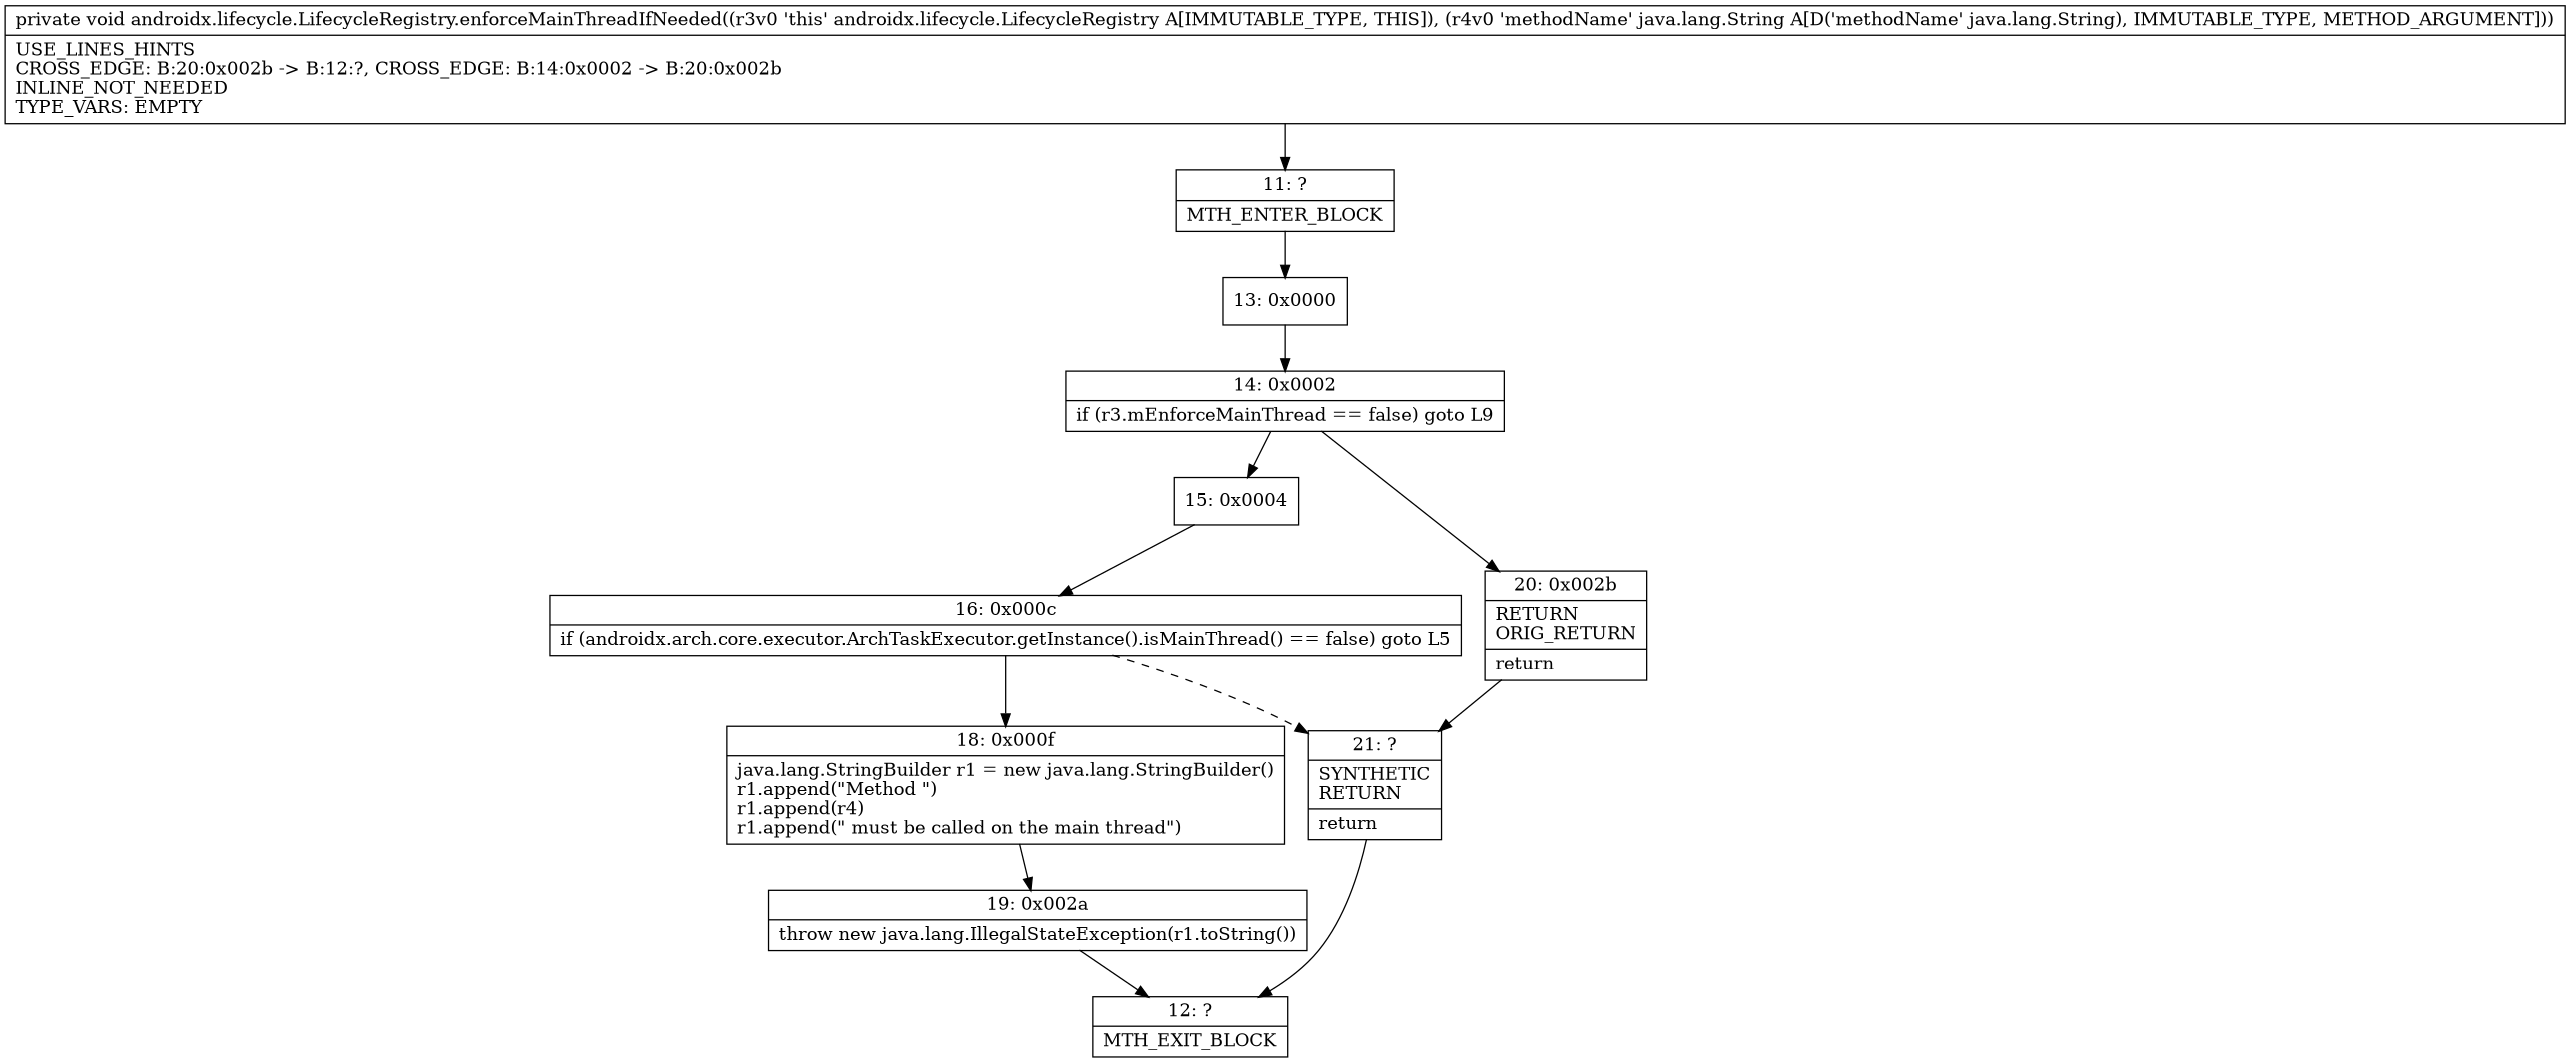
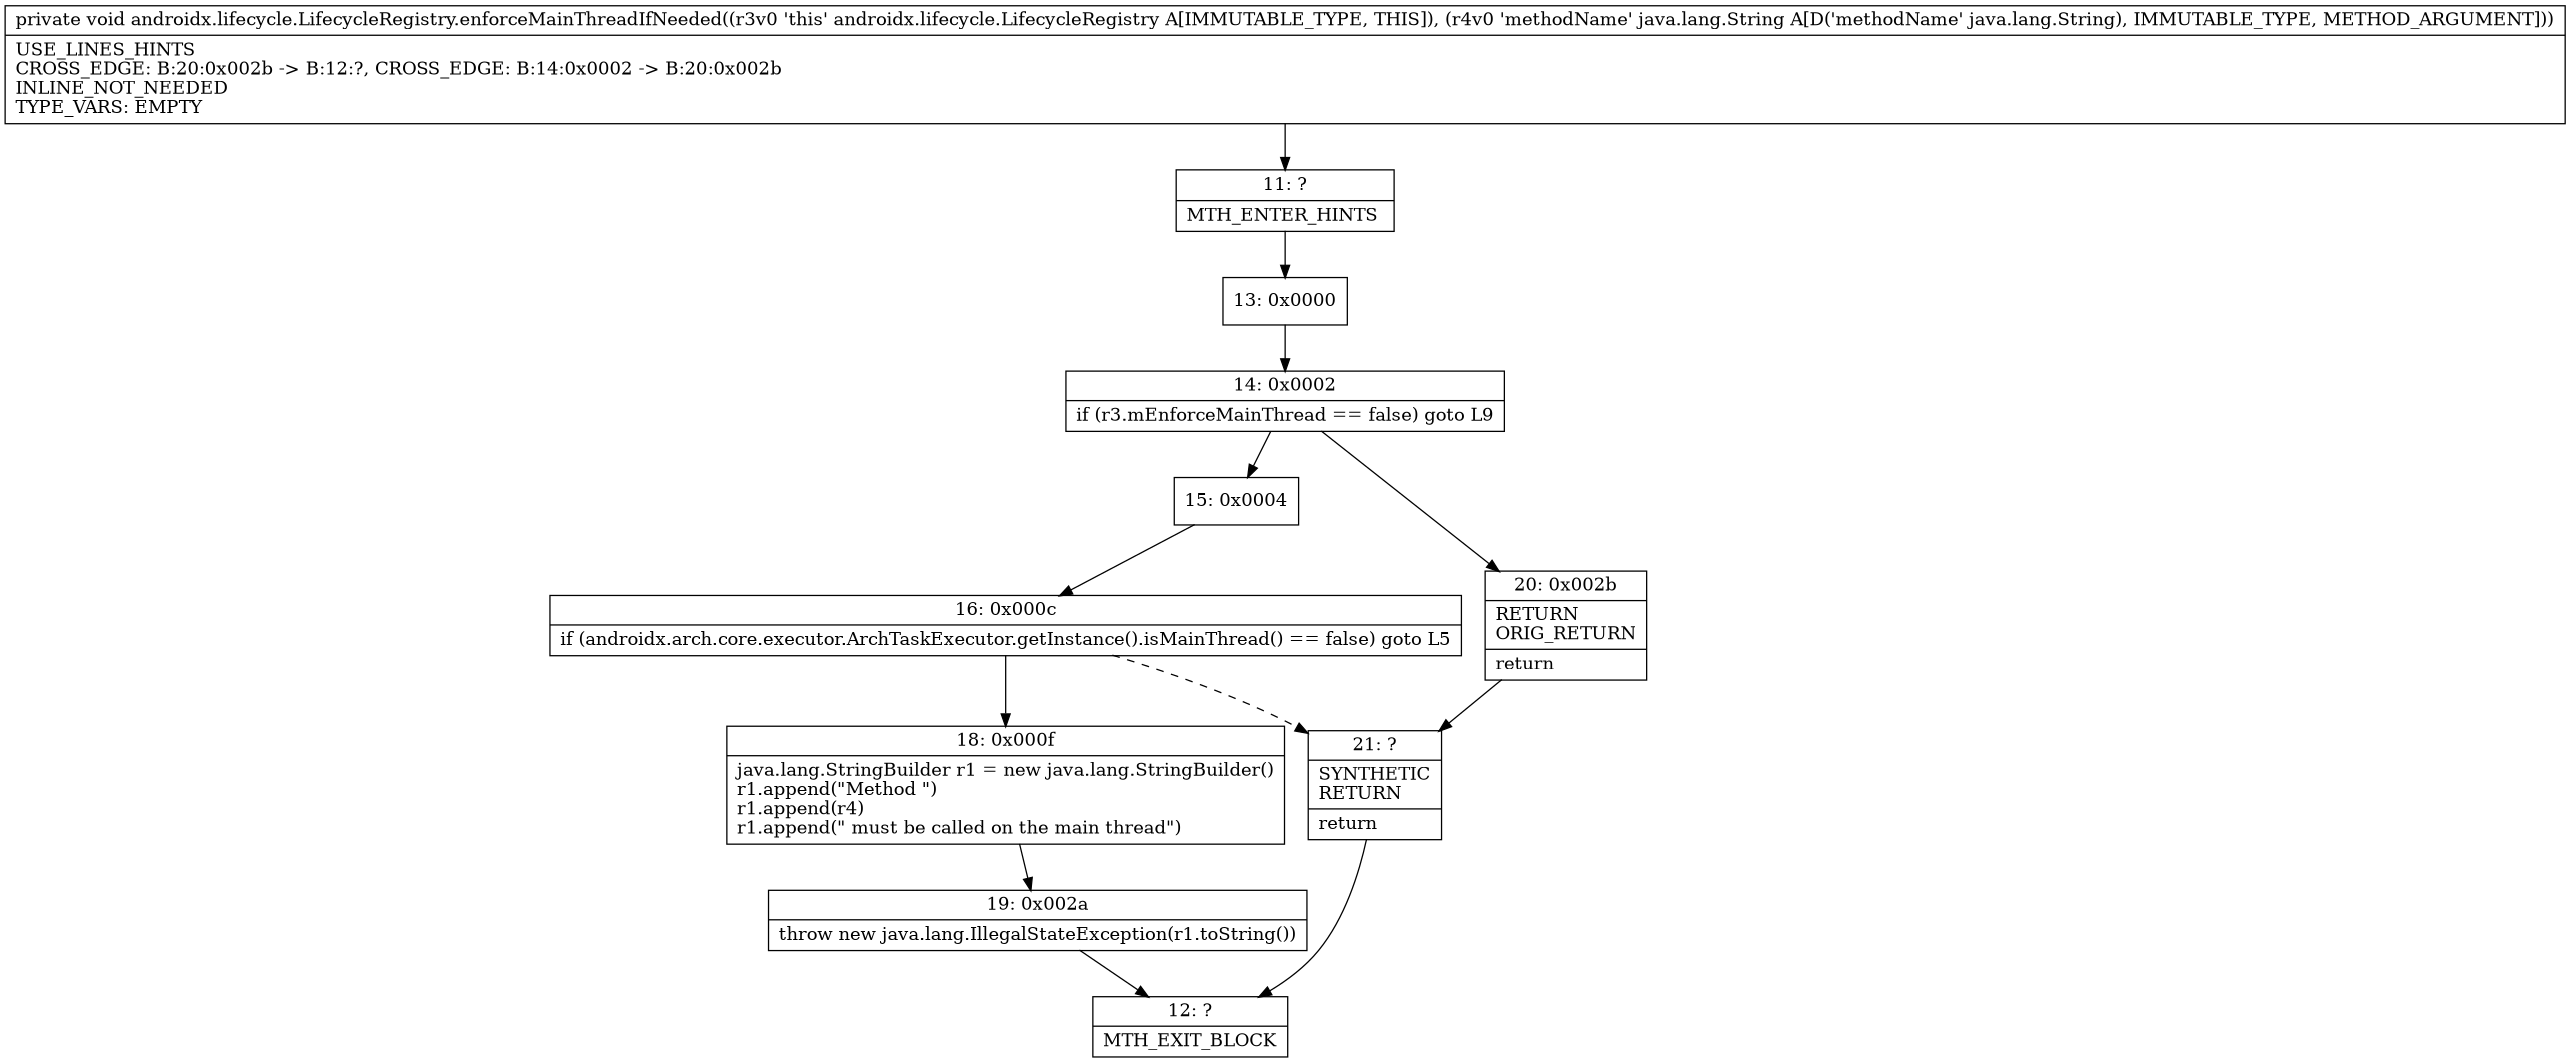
  digraph {
    node [shape=record]
-   n1 [label="{11\:\ ?|MTH_ENTER_BLOCK\l}"]
+   n1 [label="{11\:\ ?|MTH_ENTER_HINTS\l}"]
    n2 [label="{13\:\ 0x0000}"]
    n3 [label="{14\:\ 0x0002|if (r3.mEnforceMainThread == false) goto L9\l}"]
    n4 [label="{15\:\ 0x0004}"]
    n5 [label="{20\:\ 0x002b|RETURN\lORIG_RETURN\l|return\l}"]
    n6 [label="{16\:\ 0x000c|if (androidx.arch.core.executor.ArchTaskExecutor.getInstance().isMainThread() == false) goto L5\l}"]
    n7 [label="{21\:\ ?|SYNTHETIC\lRETURN\l|return\l}"]
    n8 [label="{18\:\ 0x000f|java.lang.StringBuilder r1 = new java.lang.StringBuilder()\lr1.append(\"Method \")\lr1.append(r4)\lr1.append(\" must be called on the main thread\")\l}"]
    n9 [label="{19\:\ 0x002a|throw new java.lang.IllegalStateException(r1.toString())\l}"]
    n10 [label="{12\:\ ?|MTH_EXIT_BLOCK\l}"]
    n11 [label="{private void androidx.lifecycle.LifecycleRegistry.enforceMainThreadIfNeeded((r3v0 'this' androidx.lifecycle.LifecycleRegistry A[IMMUTABLE_TYPE, THIS]), (r4v0 'methodName' java.lang.String A[D('methodName' java.lang.String), IMMUTABLE_TYPE, METHOD_ARGUMENT]))  | USE_LINES_HINTS\lCROSS_EDGE: B:20:0x002b \-\> B:12:?, CROSS_EDGE: B:14:0x0002 \-\> B:20:0x002b\lINLINE_NOT_NEEDED\lTYPE_VARS: EMPTY\l}"]
    n1 -> n2
    n2 -> n3
    n3 -> n4 [style=solid]
    n3 -> n5
    n4 -> n6
    n5 -> n7
    n6 -> n7 [style=dashed]
    n6 -> n8
    n7 -> n10
    n8 -> n9
    n9 -> n10
    n11 -> n1
  }
